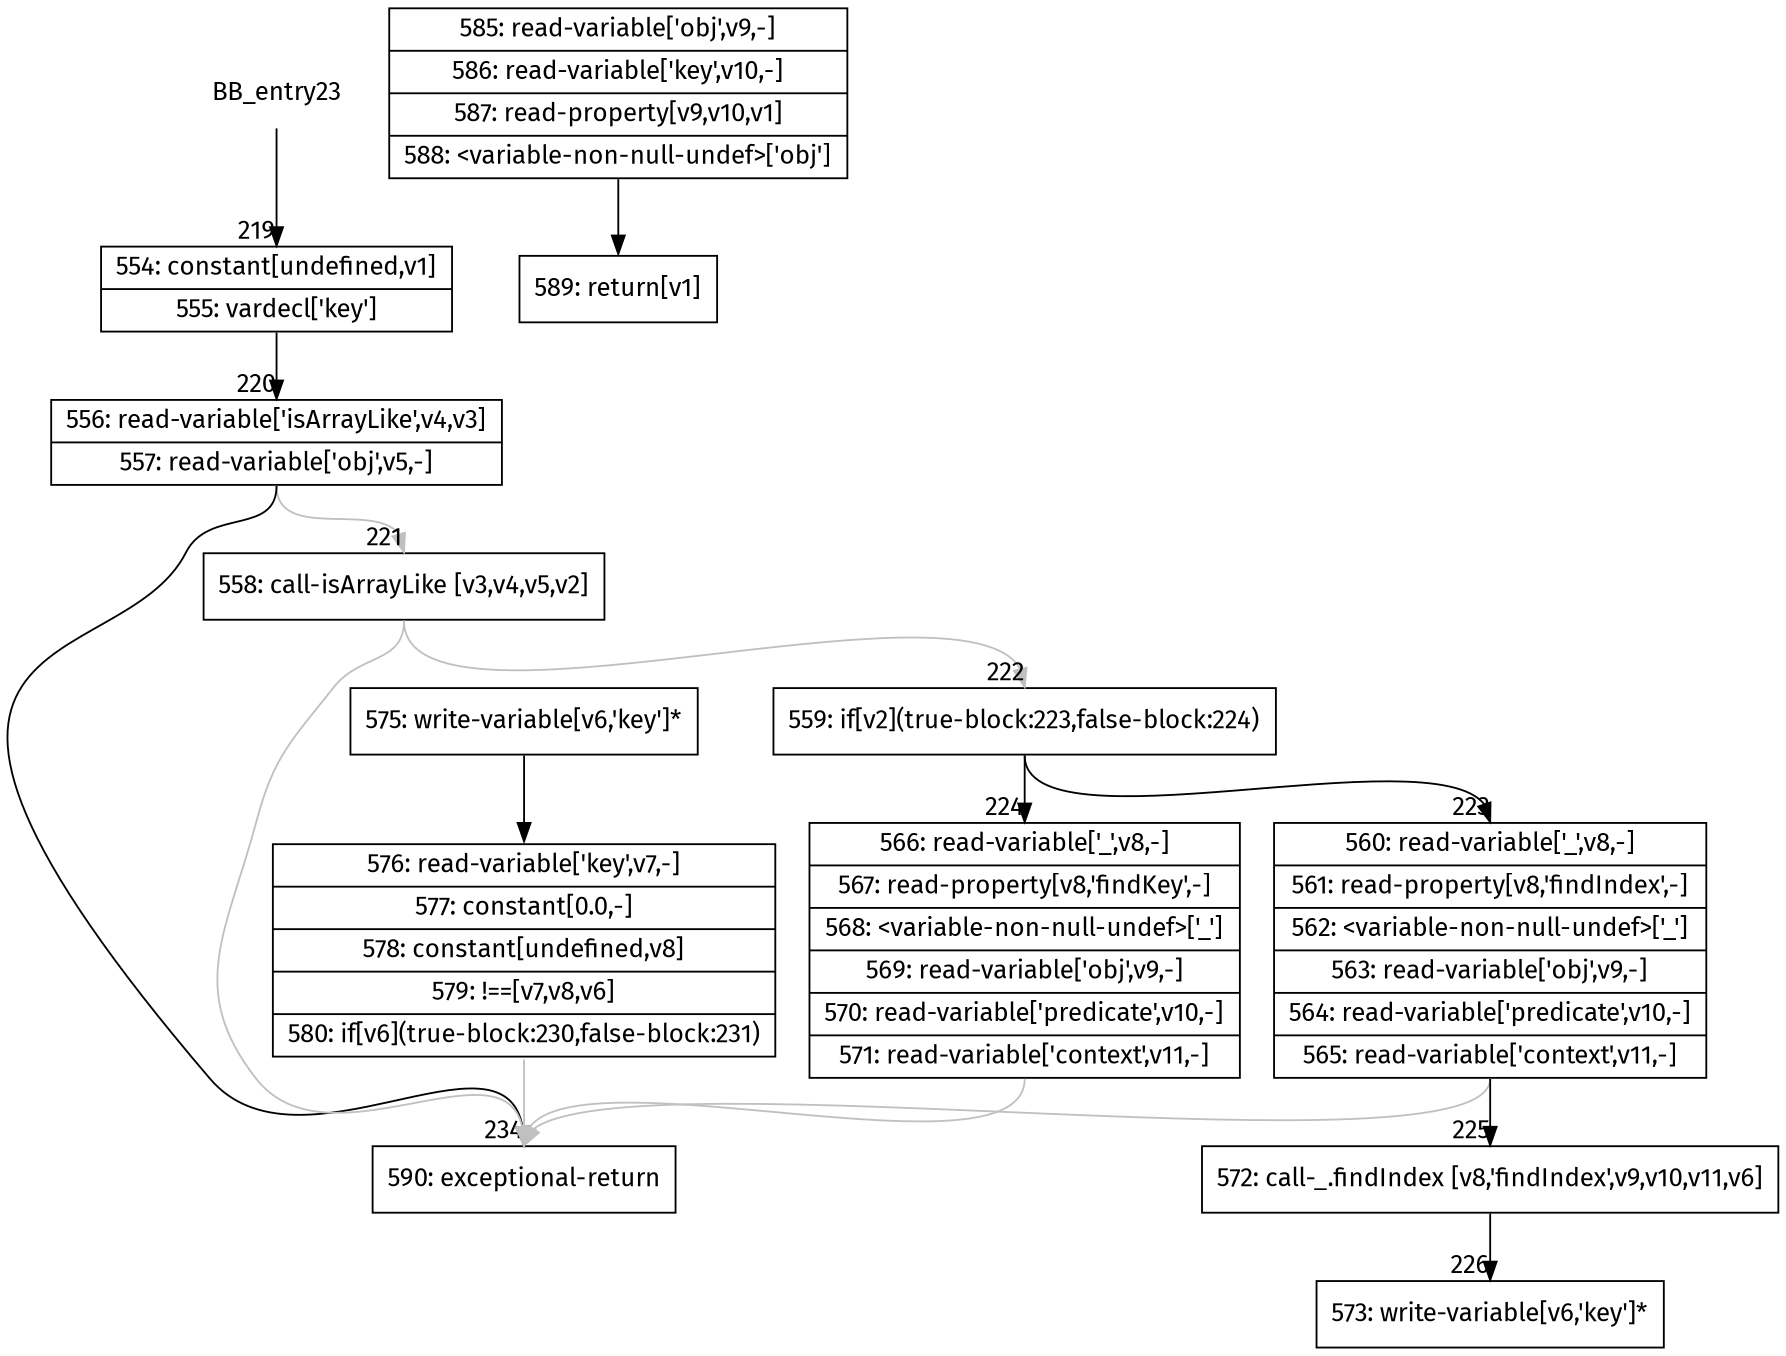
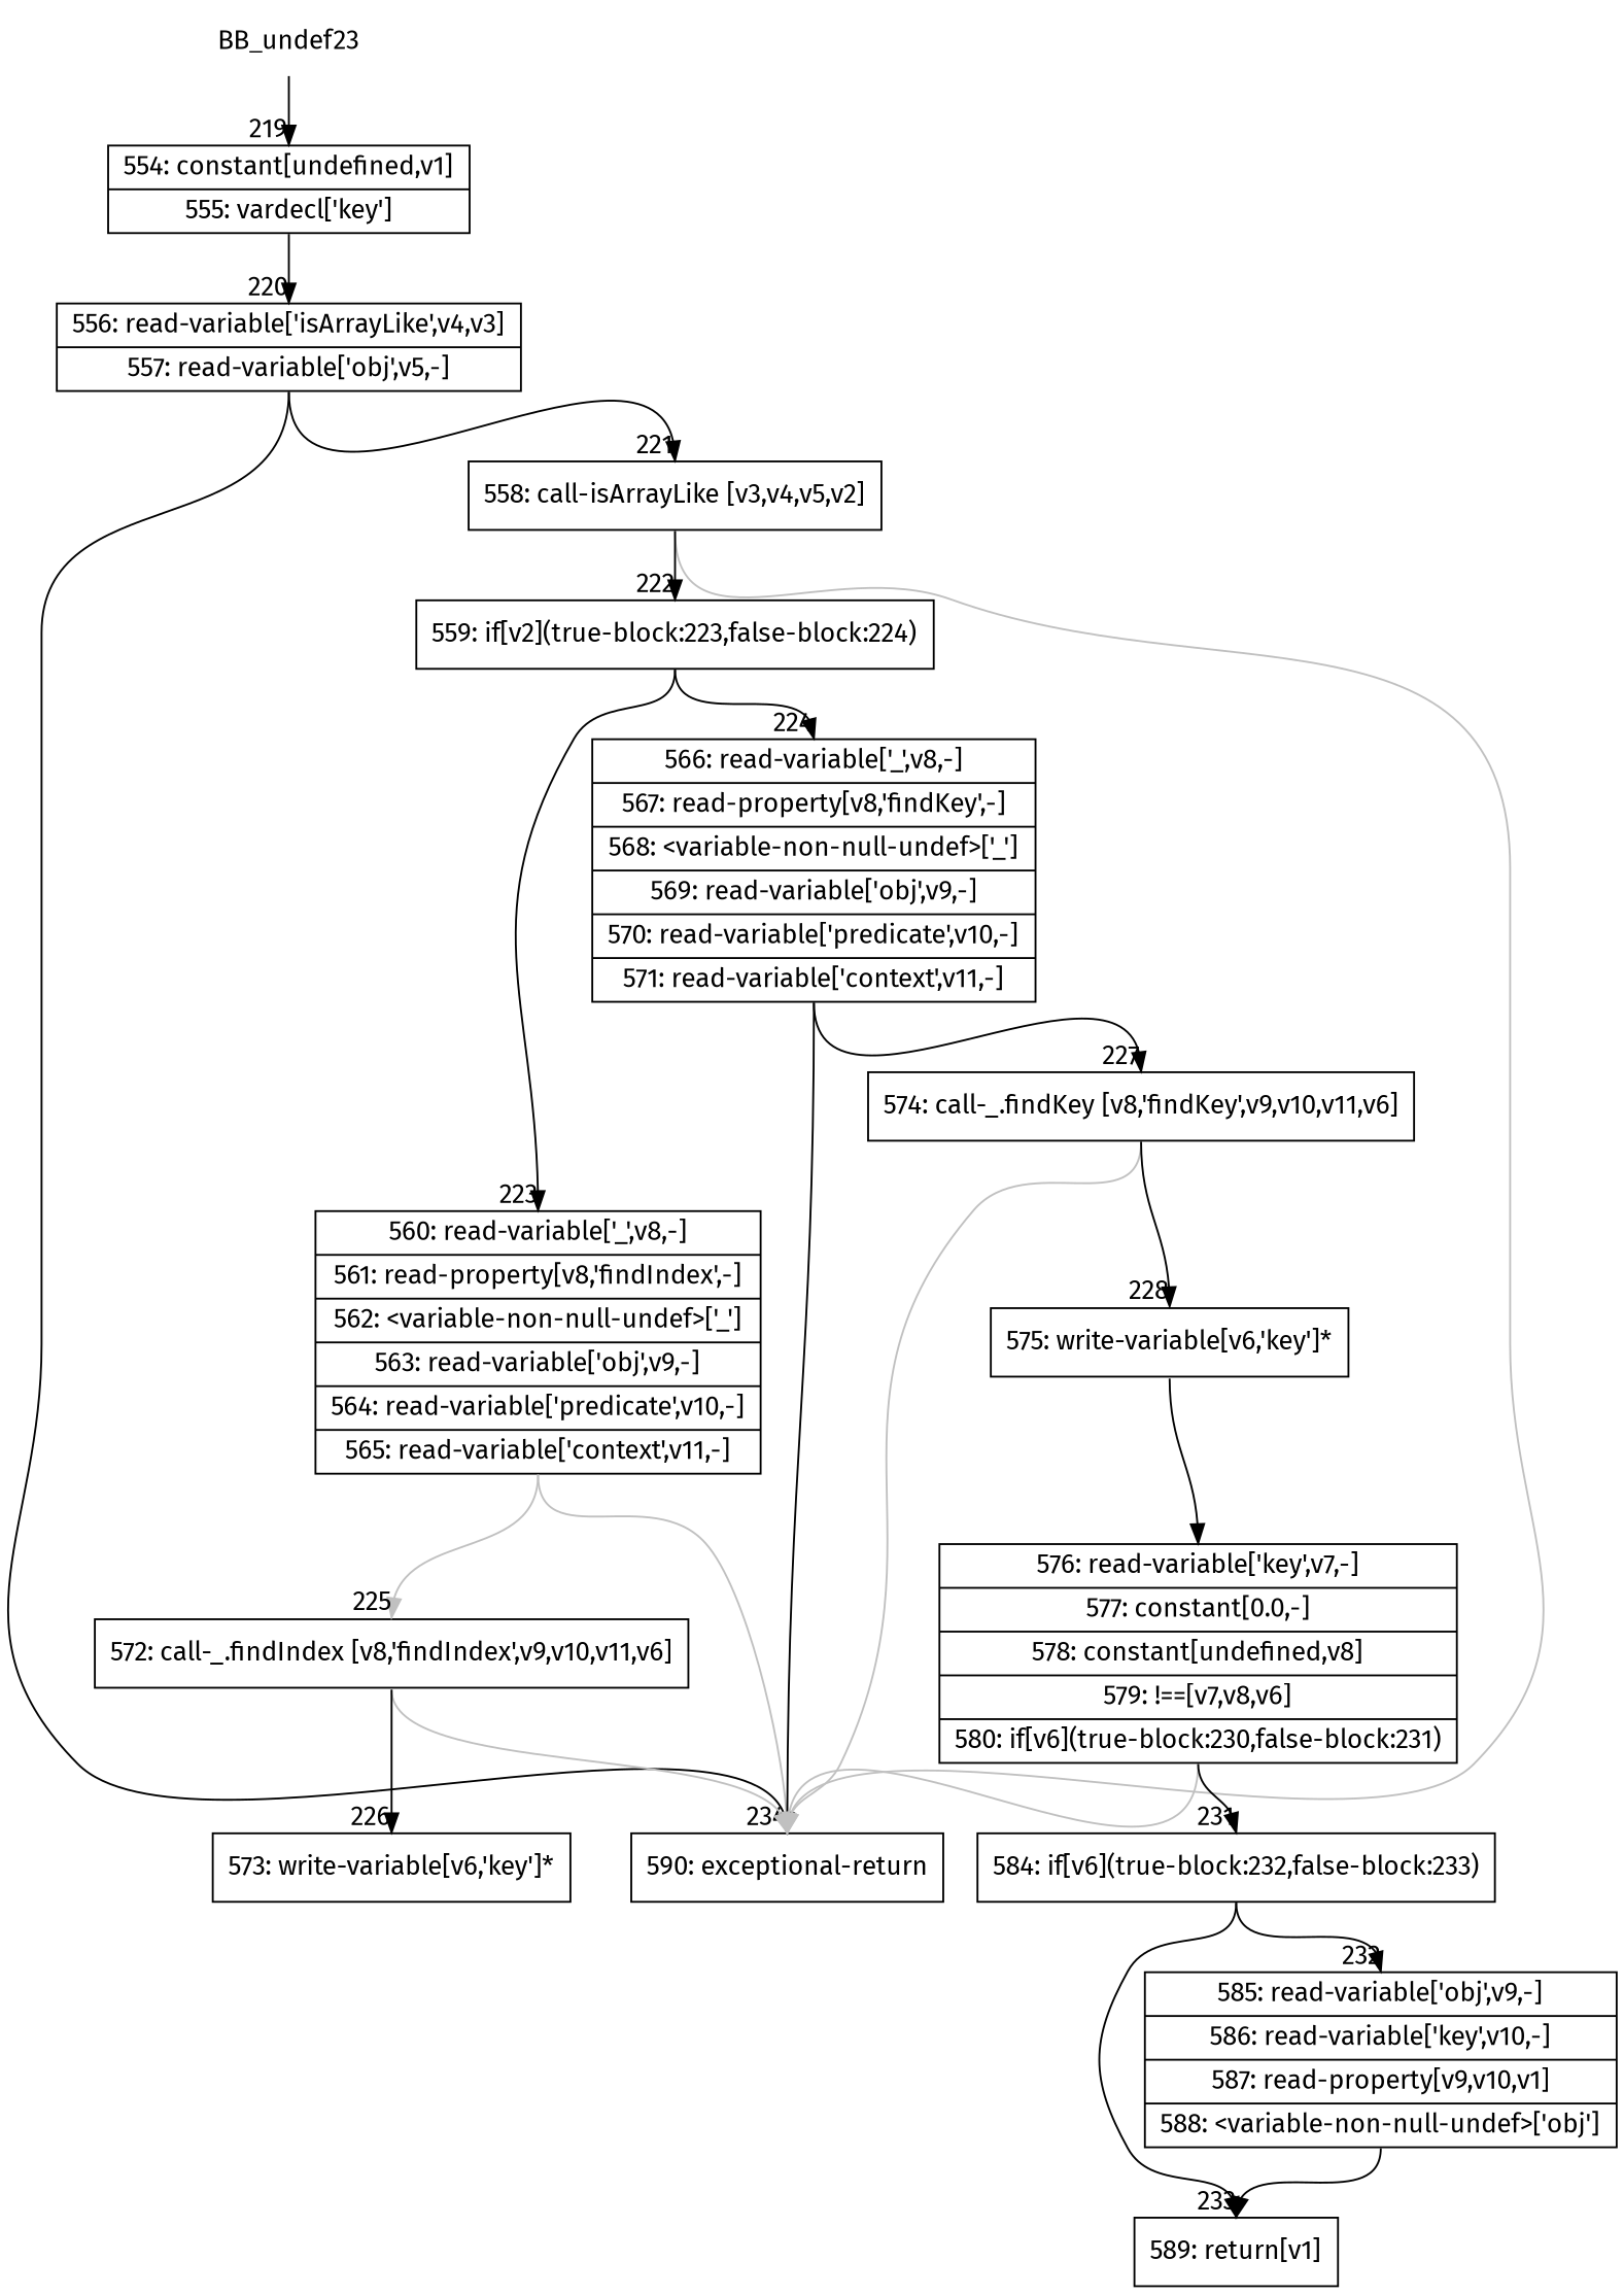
  digraph {
    fontname="Fira Sans"
    rankdir=TD
    node [fontname="Fira Sans" shape=record]
    edge [fontname="Fira Sans" headport=n tailport=s]
-   BB_entry23 [shape=none]
+   BB_entry23 [shape=none label=BB_undef23]
    n2 [label="{554: constant[undefined,v1]|555: vardecl['key']}"]
    n3 [label="{556: read-variable['isArrayLike',v4,v3]|557: read-variable['obj',v5,-]}"]
    n4 [label="{558: call-isArrayLike [v3,v4,v5,v2]}"]
    n5 [label="{590: exceptional-return}"]
    n6 [label="{559: if[v2](true-block:223,false-block:224)}"]
    n7 [label="{560: read-variable['_',v8,-]|561: read-property[v8,'findIndex',-]|562: \<variable-non-null-undef\>['_']|563: read-variable['obj',v9,-]|564: read-variable['predicate',v10,-]|565: read-variable['context',v11,-]}"]
    n8 [label="{566: read-variable['_',v8,-]|567: read-property[v8,'findKey',-]|568: \<variable-non-null-undef\>['_']|569: read-variable['obj',v9,-]|570: read-variable['predicate',v10,-]|571: read-variable['context',v11,-]}"]
    n9 [label="{572: call-_.findIndex [v8,'findIndex',v9,v10,v11,v6]}"]
+   n10 [label="{574: call-_.findKey [v8,'findKey',v9,v10,v11,v6]}"]
    n11 [label="{573: write-variable[v6,'key']*}"]
    n12 [label="{575: write-variable[v6,'key']*}"]
    n13 [label="{576: read-variable['key',v7,-]|577: constant[0.0,-]|578: constant[undefined,v8]|579: !==[v7,v8,v6]|580: if[v6](true-block:230,false-block:231)}"]
+   n14 [label="{584: if[v6](true-block:232,false-block:233)}"]
    n15 [label="{585: read-variable['obj',v9,-]|586: read-variable['key',v10,-]|587: read-property[v9,v10,v1]|588: \<variable-non-null-undef\>['obj']}"]
    n16 [label="{589: return[v1]}"]
    BB_entry23 -> n2 [headlabel="    219"]
    n2 -> n3 [headlabel="      220"]
-   n3 -> n4 [headlabel="      221" color=gray]
+   n3 -> n4 [headlabel="      221"]
    n3 -> n5 [color=black headlabel="      234"]
    n4 -> n5 [color=gray]
-   n4 -> n6 [headlabel="      222" color=gray]
+   n4 -> n6 [headlabel="      222"]
    n6 -> n7 [headlabel="      223"]
    n6 -> n8 [headlabel="      224"]
    n7 -> n5 [color=gray]
-   n7 -> n9 [headlabel="      225"]
-   n8 -> n5 [color=gray]
+   n7 -> n9 [headlabel="      225" color=gray]
+   n8 -> n5 [color=black]
+   n8 -> n10 [headlabel="      227"]
+   n9 -> n5 [color=gray]
    n9 -> n11 [headlabel="      226"]
+   n10 -> n5 [color=gray]
+   n10 -> n12 [headlabel="      228"]
    n12 -> n13
    n13 -> n5 [color=gray]
+   n13 -> n14 [headlabel="      231"]
+   n14 -> n15 [headlabel="      232"]
+   n14 -> n16 [headlabel="      233"]
    n15 -> n16
  }
